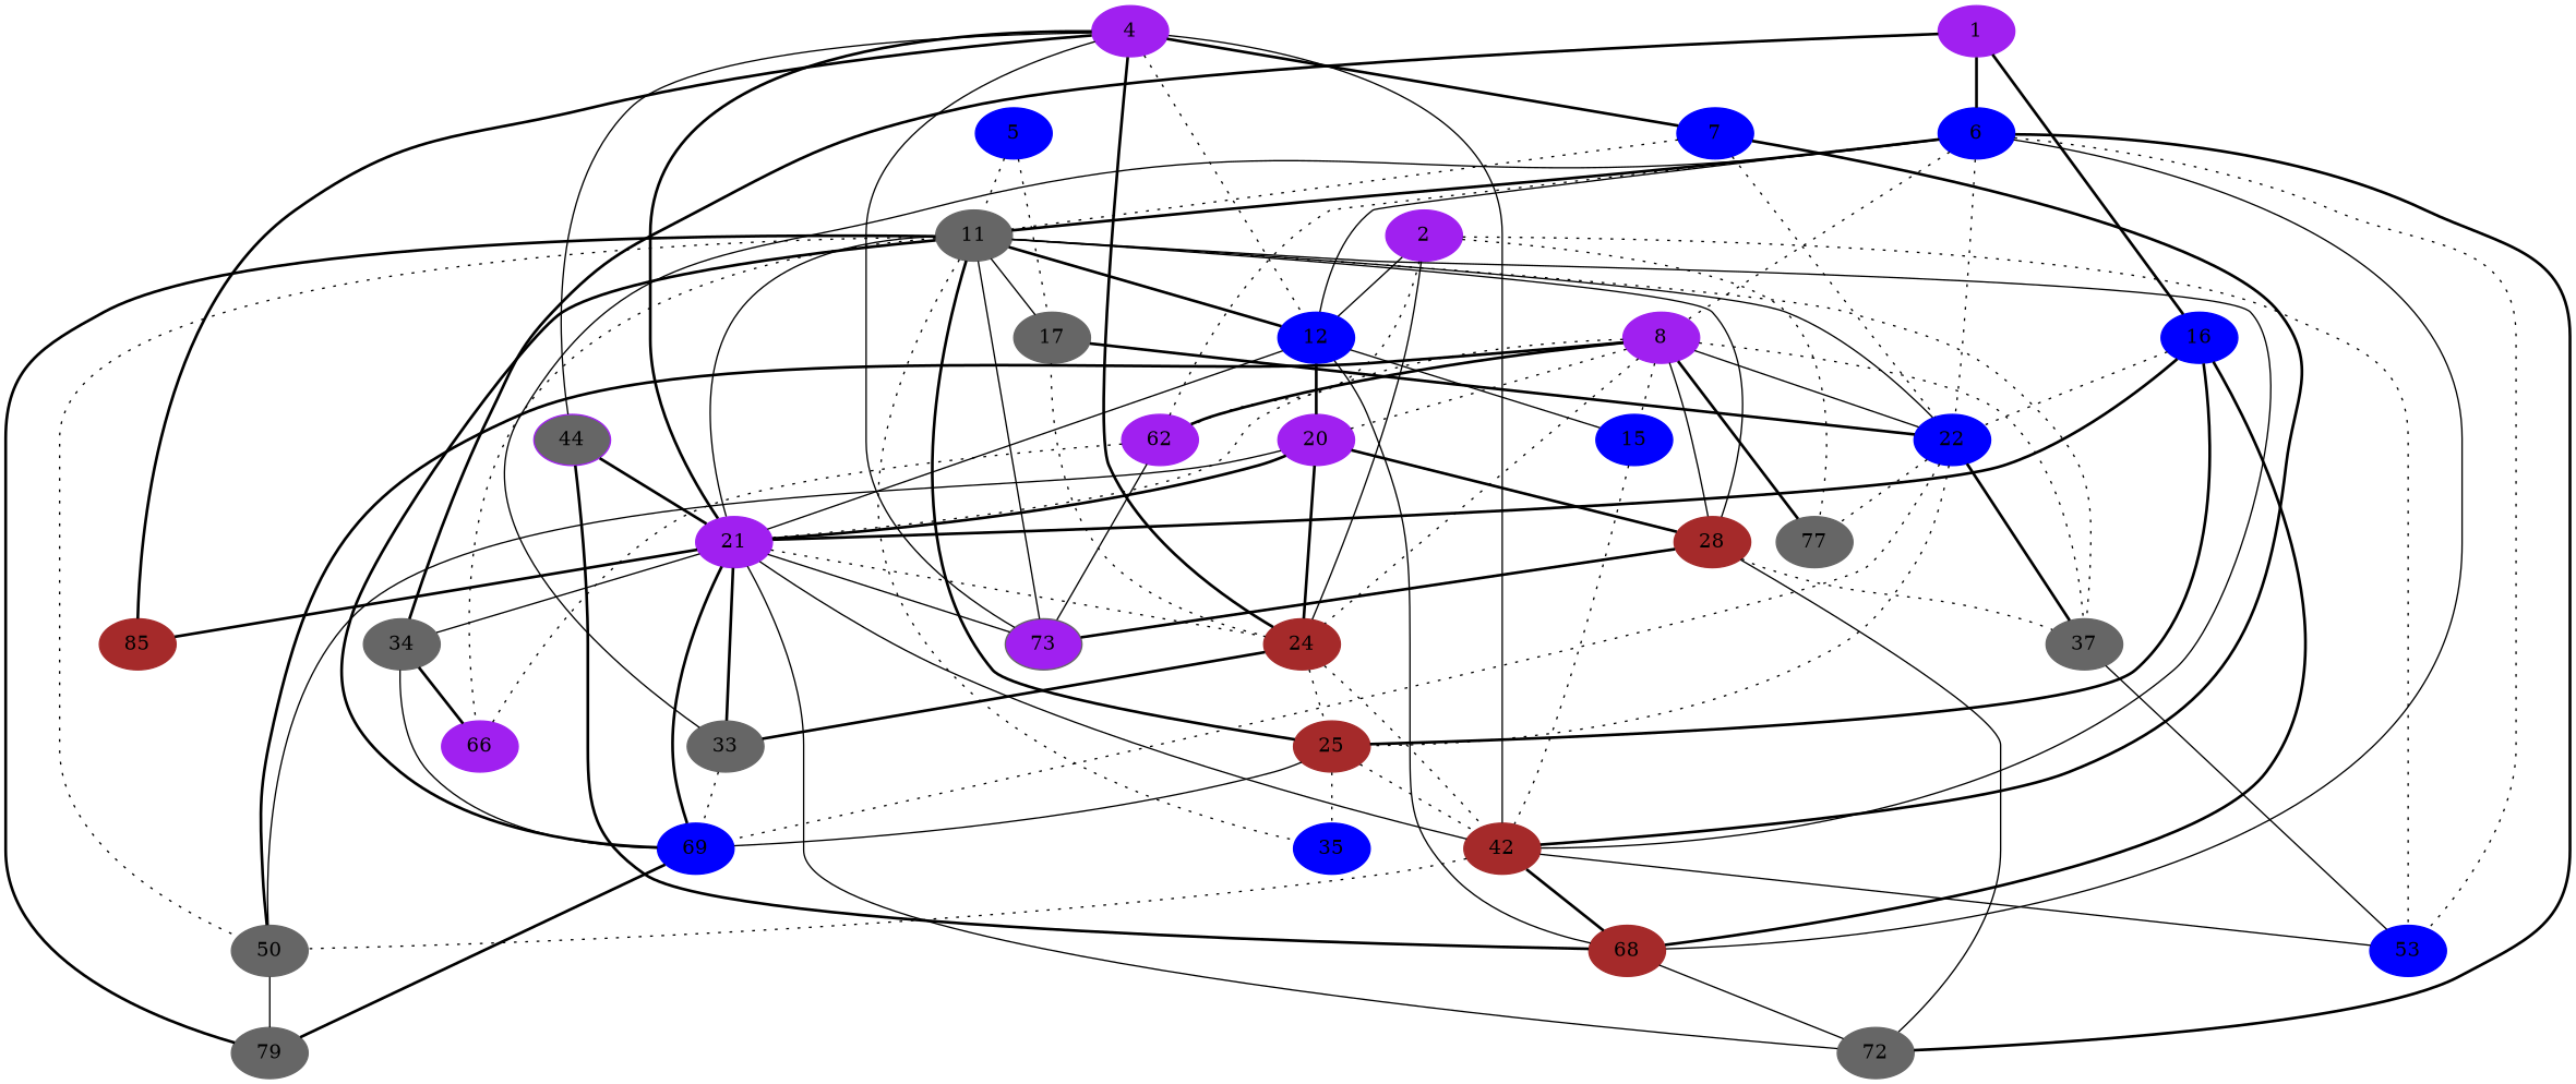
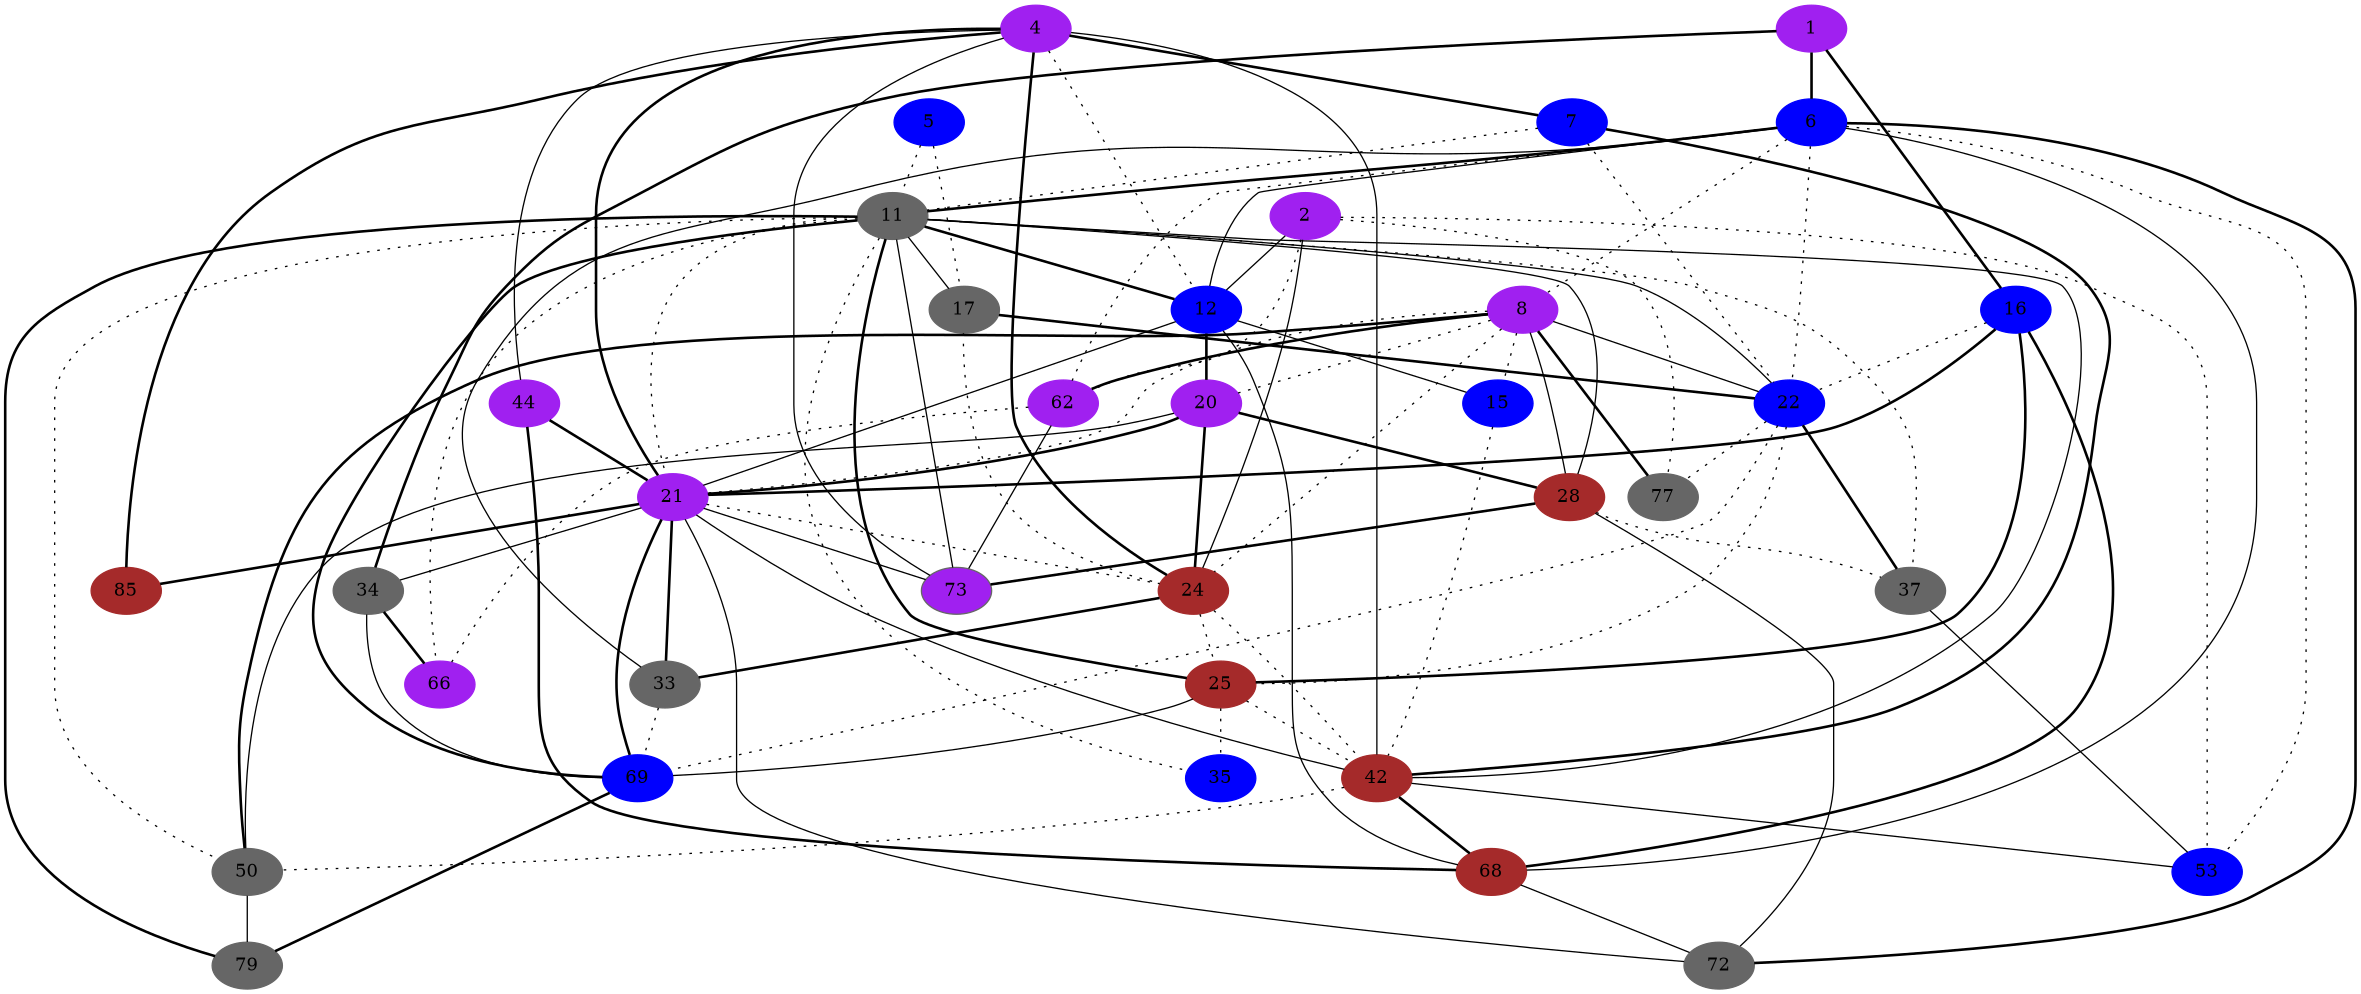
  graph {
    node [color=blue style=filled]
    edge [style=bold]
    1 [color=purple super="+9"]
    6 [super="+58+59+43"]
    16 [super="+75"]
    n4 [color=gray40 label=34]
    12 [super="+13"]
    53 [super="+84"]
    62 [color=purple]
    11 [color=gray40 super="+88+14+70"]
    8 [color=purple super="+34+29+71"]
    22 [super="+40+52+32"]
    33 [color=gray40 super="+81"]
    68 [color=brown super="+82"]
    72 [color=gray40]
    21 [color=purple super="+39+51+31"]
    25 [color=brown super="+38"]
    69 [super="+74"]
    66 [color=purple]
    2 [color=purple super="+56"]
    24 [color=brown super="+60"]
    77 [color=gray40]
    15 [super="+23"]
    20 [color=purple super="+27"]
    42 [color=brown super="+45+46"]
    73 [color=gray40 fillcolor=purple super="+80"]
    79 [color=gray40]
    4 [color=purple super="+18+67"]
    7 [super="+41"]
-   44 [color=purple fillcolor=gray40]
+   44 [color=purple]
    85 [color=brown]
    50 [color=gray40]
    5 [super="+83"]
    17 [color=gray40 super="+19"]
    28 [color=brown super="+30+55"]
    37 [color=gray40 super="+65"]
    35
    1 -- 6
    1 -- 16
    1 -- n4
    6 -- 12 [style=solid]
    6 -- 53 [style=dotted]
    6 -- 62 [style=dotted]
    6 -- 11
    6 -- 8 [style=dotted]
    6 -- 22 [style=dotted]
    6 -- 33 [style=solid]
    6 -- 68 [style=solid]
    6 -- 72
    16 -- 22 [style=dotted]
    16 -- 68
    16 -- 21
    16 -- 25
    n4 -- 69 [style=solid]
    n4 -- 66
    12 -- 68 [style=solid]
    12 -- 21 [style=solid]
    12 -- 15 [style=solid]
    12 -- 20
    62 -- 66 [style=dotted]
    62 -- 73 [style=solid]
    11 -- 12
    11 -- 22 [style=solid]
-   11 -- 21 [style=solid]
+   11 -- 21 [style=dotted]
    11 -- 25
    11 -- 69
    11 -- 66 [style=dotted weight=2]
    11 -- 42 [style=solid]
    11 -- 73 [style=solid]
    11 -- 79
    11 -- 50 [style=dotted]
    11 -- 17 [style=solid weight=2]
    11 -- 28 [style=solid]
    11 -- 37 [style=dotted]
    11 -- 35 [style=dotted]
    8 -- 62
    8 -- 22 [style=solid]
    8 -- 21 [style=dotted]
    8 -- 24 [style=dotted]
    8 -- 77
    8 -- 15 [style=dotted]
    8 -- 20 [style=dotted]
    8 -- 50
    8 -- 28 [style=solid]
-   8 -- 37 [style=dotted weight=2]
    22 -- 25 [style=dotted]
    22 -- 69 [style=dotted]
    22 -- 77 [style=dotted]
    22 -- 37
    33 -- 69 [style=dotted]
    68 -- 72 [style=solid]
    21 -- n4 [style=solid]
    21 -- 33
    21 -- 72 [style=solid]
    21 -- 69
    21 -- 24 [style=dotted]
    21 -- 42 [style=solid weight=3]
    21 -- 73 [style=solid weight=2]
    21 -- 85
    25 -- 69 [style=solid weight=2]
    25 -- 42 [style=dotted]
    25 -- 35 [style=dotted weight=2]
    69 -- 79
    2 -- 12 [style=solid]
    2 -- 53 [style=dotted]
    2 -- 62 [style=dotted]
    2 -- 24 [style=solid]
    2 -- 77 [style=dotted]
    24 -- 33
    24 -- 25 [style=dotted]
    24 -- 42 [style=dotted]
    15 -- 42 [style=dotted]
    20 -- 21
    20 -- 24
    20 -- 50 [style=solid]
    20 -- 28
    42 -- 53 [style=solid]
    42 -- 68
    42 -- 50 [style=dotted]
    4 -- 12 [style=dotted weight=2]
    4 -- 21
    4 -- 24
    4 -- 42 [style=solid]
    4 -- 73 [style=solid]
    4 -- 7
    4 -- 44 [style=solid]
    4 -- 85
    7 -- 11 [style=dotted]
    7 -- 22 [style=dotted]
    7 -- 42
    44 -- 68
    44 -- 21
    50 -- 79 [style=solid]
    5 -- 11 [style=dotted]
    5 -- 17 [style=dotted]
    17 -- 22 [weight=2]
    17 -- 24 [style=dotted]
    28 -- 72 [style=solid]
    28 -- 73
    28 -- 37 [style=dotted weight=2]
    37 -- 53 [style=solid]
  }
